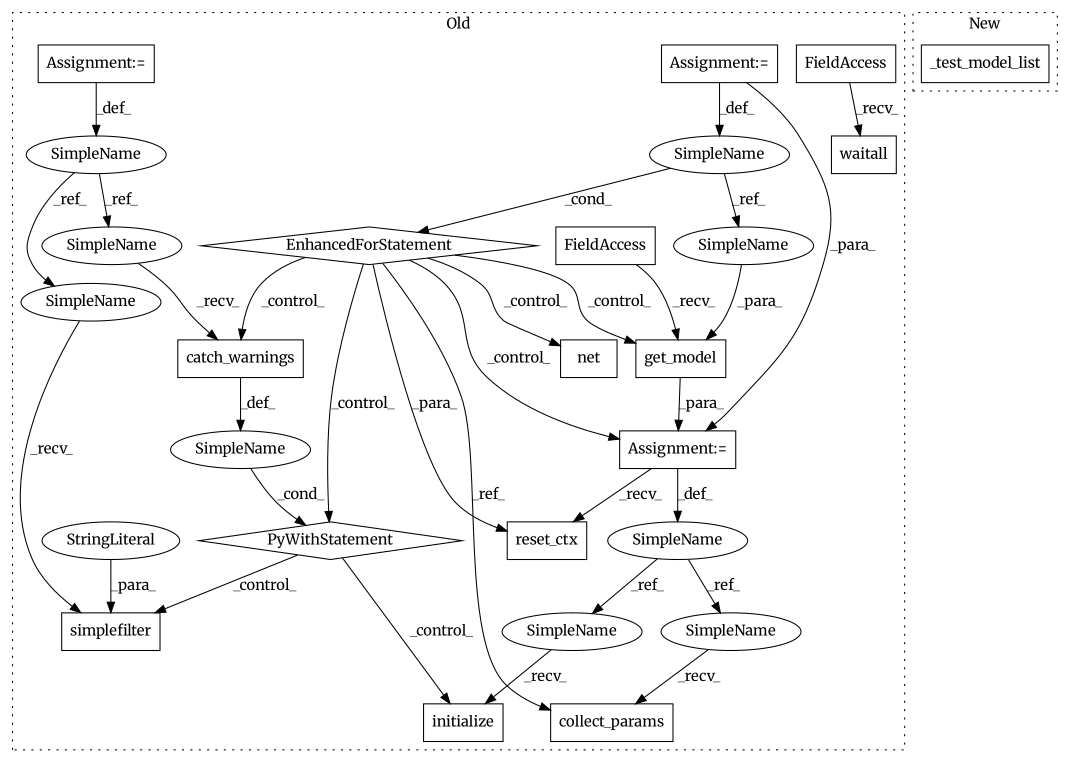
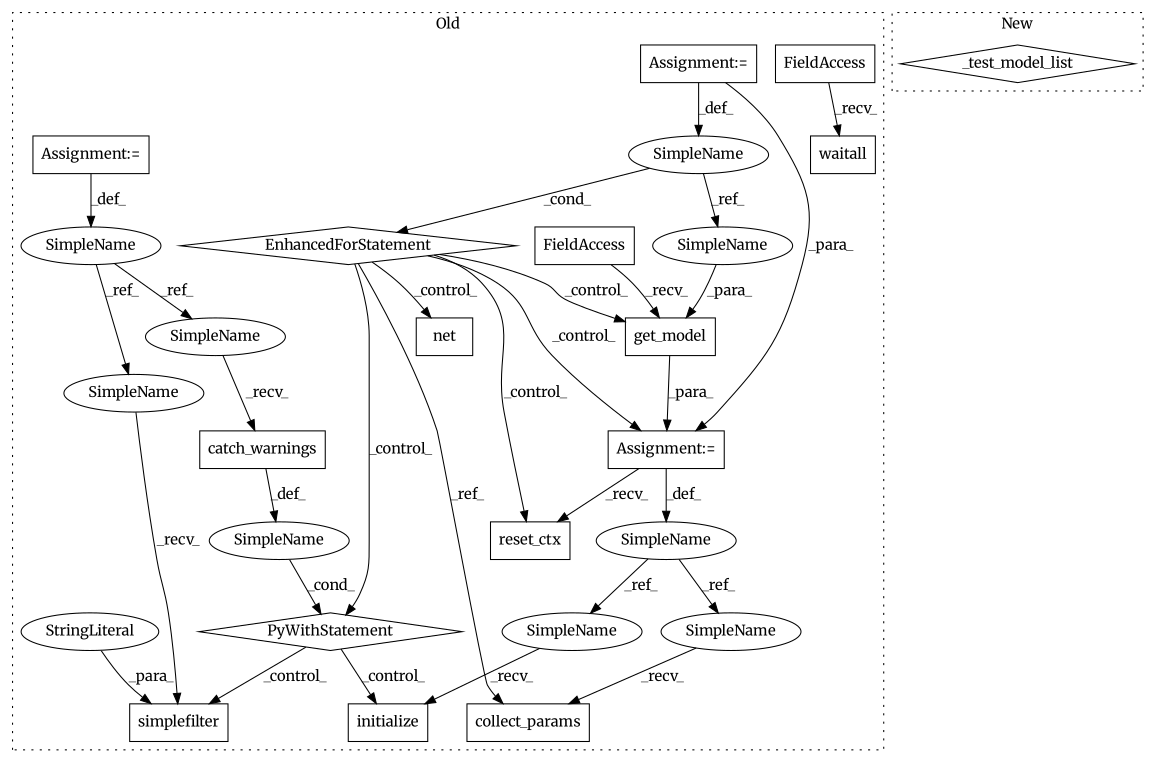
  digraph {
    fontname=Merriweather
    node [a=32 fontname=Merriweather l=8 s="1928,2002" shape=box]
    edge [fontname=Merriweather]
    n1 [l="13,1" label=simplefilter s="2163,2184"]
    n2 [a=42 l=5 label=SimpleName s=1988 shape=ellipse]
    n3 [a=70 l="53,2" label=EnhancedForStatement shape=diamond]
    n4 [l="10,1" label=get_model s="2074,2094"]
    n5 [a=42 label=SimpleName shape=ellipse l="" s=""]
    n6 [a=104 l="10,2" label=PyWithStatement s="2105,2140" shape=diamond]
    n7 [l=9 label=waitall s=2303]
    n8 [a=45 label=StringLiteral s=2176 shape=ellipse]
    n9 [l=16 label=collect_params s=2237]
    n10 [l="10,1" label=reset_ctx s="2254,2267"]
    n11 [a=22 label=FieldAccess s=2294]
    n12 [a=22 l=17 label=FieldAccess s=2056]
    n13 [a=42 l=3 label=SimpleName s=2052 shape=ellipse]
    n14 [l=12 label=initialize s=2201]
    n15 [a=42 label=SimpleName s=1111 shape=ellipse]
    n16 [l=16 label=catch_warnings s=2124]
    n17 [l="4,1" label=net s="2278,2283"]
    n18 [a=7 l="53,2" label="Assignment:="]
    n19 [a=7 l=1 label="Assignment:=" s=2055]
    n20 [a=7 label="Assignment:=" s=1111]
    n21 [a=42 l=5 label=SimpleName s=2084 shape=ellipse]
    n22 [a=42 l=3 label=SimpleName s=2233 shape=ellipse]
    n23 [a=42 l=3 label=SimpleName s=2197 shape=ellipse]
    n24 [a=42 label=SimpleName s=2115 shape=ellipse]
    n25 [a=42 label=SimpleName s=2154 shape=ellipse]
-   n26 [l="17,1" label=_test_model_list s="2262,2291"]
+   n26 [l="17,1" label=_test_model_list s="2262,2291" shape=diamond]
    subgraph cluster_1 {
      label=Old
      style=dotted
      n1
      n2
      n3
      n4
      n5
      n6
      n7
      n8
      n9
      n10
      n11
      n12
      n13
      n14
      n15
      n16
      n17
      n18
      n19
      n20
      n21
      n22
      n23
      n24
      n25
    }
    subgraph cluster_2 {
      label=New
      style=dotted
      n26
    }
    n2 -> n3 [label=_cond_]
    n2 -> n21 [label=_ref_]
    n3 -> n4 [label=_control_]
    n3 -> n6 [label=_control_]
    n3 -> n9 [label=_ref_]
-   n3 -> n10 [label=_para_]
-   n3 -> n16 [label=_control_]
+   n3 -> n10 [label=_control_]
    n3 -> n17 [label=_control_]
    n3 -> n19 [label=_control_]
    n4 -> n19 [label=_para_]
    n5 -> n6 [label=_cond_]
    n6 -> n1 [label=_control_]
    n6 -> n14 [label=_control_]
    n8 -> n1 [label=_para_]
    n11 -> n7 [label=_recv_]
    n12 -> n4 [label=_recv_]
    n13 -> n22 [label=_ref_]
    n13 -> n23 [label=_ref_]
    n15 -> n24 [label=_ref_]
    n15 -> n25 [label=_ref_]
    n16 -> n5 [label=_def_]
    n18 -> n2 [label=_def_]
    n18 -> n19 [label=_para_]
    n19 -> n10 [label=_recv_]
    n19 -> n13 [label=_def_]
    n20 -> n15 [label=_def_]
    n21 -> n4 [label=_para_]
    n22 -> n9 [label=_recv_]
    n23 -> n14 [label=_recv_]
    n24 -> n16 [label=_recv_]
    n25 -> n1 [label=_recv_]
  }
